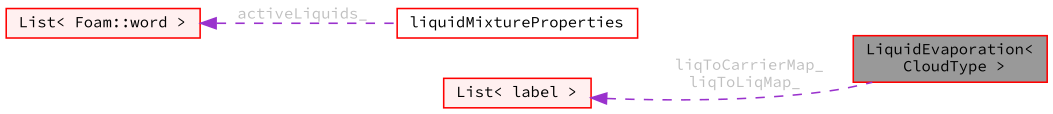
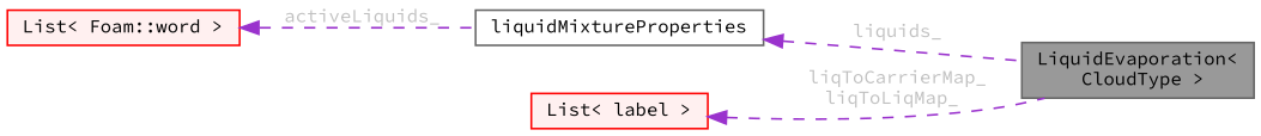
  digraph {
    fontname="Source Code Pro"
    rankdir=LR
    node [color=gray40 fillcolor="#FFF0F0" fontname="Source Code Pro" fontsize=10 shape=box style=filled]
    edge [color=darkorchid3 dir=back fontcolor=grey fontname="Source Code Pro" fontsize=10 labelfontname=Helvetica labelfontsize=10 style=dashed]
-   n1 [color=red fillcolor=grey60 fontcolor=black height=0.2 label="LiquidEvaporation\<\l CloudType \>" width=0.4]
-   n2 [color=red fillcolor=white height=0.2 label=liquidMixtureProperties width=0.4]
+   n1 [fillcolor=grey60 fontcolor=black height=0.2 label="LiquidEvaporation\<\l CloudType \>" width=0.4]
+   n2 [fillcolor=white height=0.2 label=liquidMixtureProperties width=0.4]
    n3 [color=red height=0.2 label="List\< Foam::word \>" width=0.4]
    n4 [color=red height=0.2 label="List\< label \>" width=0.4]
+   n2 -> n1 [label=" liquids_"]
    n3 -> n2 [label=" activeLiquids_"]
    n4 -> n1 [label=" liqToCarrierMap_\nliqToLiqMap_"]
  }
